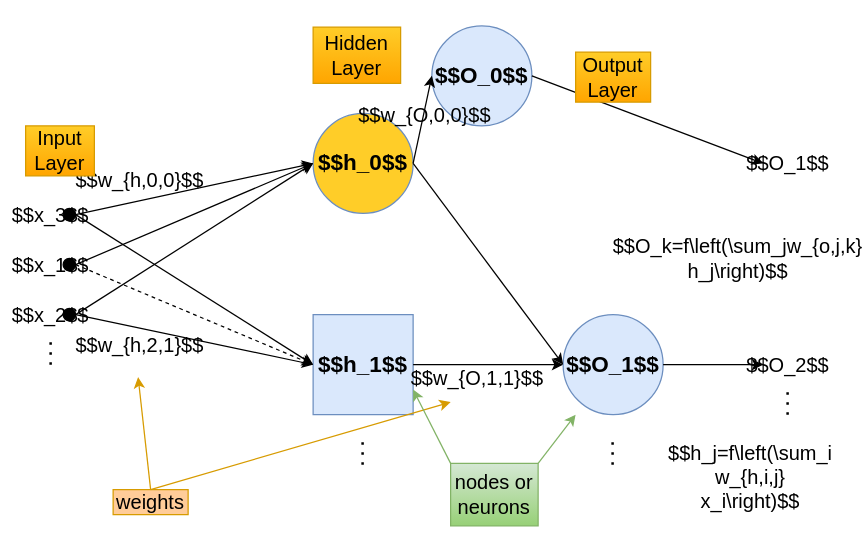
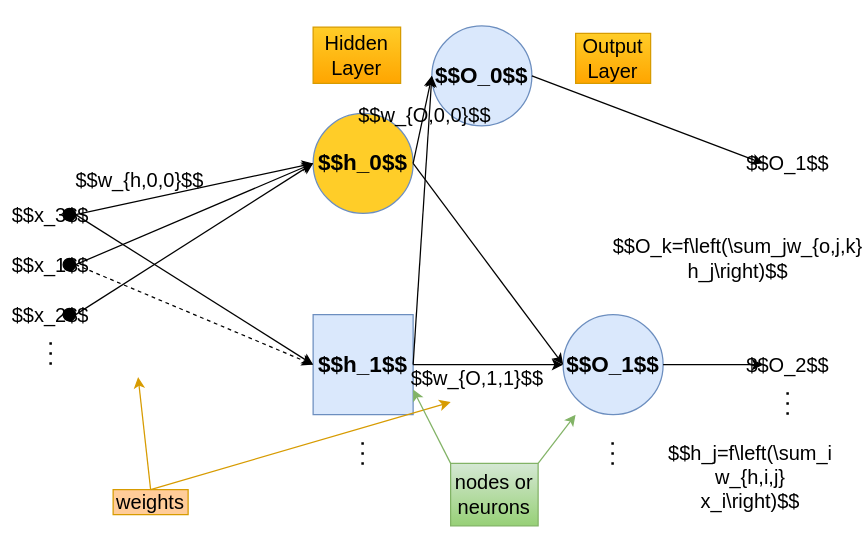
  <mxCell id="0" />
  <mxCell id="1" parent="0" />
  <mxCell id="2" value="&lt;b&gt;&lt;font style=&quot;font-size: 18px&quot;&gt;$$h_0$$&lt;/font&gt;&lt;/b&gt;" style="ellipse;whiteSpace=wrap;html=1;aspect=fixed;fillColor=#ffcd28;strokeColor=#6c8ebf;" vertex="1" parent="1"><mxGeometry x="250" y="90" width="80" height="80" as="geometry" /></mxCell>
  <mxCell id="3" value="" style="ellipse;whiteSpace=wrap;html=1;aspect=fixed;fillColor=#000000;" vertex="1" parent="1"><mxGeometry x="50" y="166" width="10" height="10" as="geometry" /></mxCell>
  <mxCell id="4" value="&lt;font style=&quot;font-size: 16px&quot;&gt;$$x_3$$&lt;/font&gt;" style="text;html=1;strokeColor=none;fillColor=none;align=center;verticalAlign=middle;whiteSpace=wrap;rounded=0;" vertex="1" parent="1"><mxGeometry x="20" y="161" width="40" height="20" as="geometry" /></mxCell>
  <mxCell id="5" value="" style="endArrow=classic;html=1;exitX=1;exitY=0.5;exitDx=0;exitDy=0;entryX=0;entryY=0.5;entryDx=0;entryDy=0;" edge="1" parent="1" source="3" target="2"><mxGeometry width="50" height="50" relative="1" as="geometry"><mxPoint x="430" y="131" as="sourcePoint" /><mxPoint x="240" y="171" as="targetPoint" /></mxGeometry></mxCell>
  <mxCell id="6" value="$$w_{h,0,0}$$" style="edgeLabel;html=1;align=center;verticalAlign=middle;resizable=0;points=[];labelBackgroundColor=none;fontSize=16;" vertex="1" connectable="0" parent="5"><mxGeometry x="-0.168" y="-2" relative="1" as="geometry"><mxPoint x="-29.12" y="-13.32" as="offset" /></mxGeometry></mxCell>
  <mxCell id="7" value="" style="ellipse;whiteSpace=wrap;html=1;aspect=fixed;fillColor=#000000;" vertex="1" parent="1"><mxGeometry x="50" y="206" width="10" height="10" as="geometry" /></mxCell>
  <mxCell id="8" value="&lt;font style=&quot;font-size: 16px&quot;&gt;$$x_1$$&lt;/font&gt;" style="text;html=1;strokeColor=none;fillColor=none;align=center;verticalAlign=middle;whiteSpace=wrap;rounded=0;" vertex="1" parent="1"><mxGeometry x="20" y="201" width="40" height="20" as="geometry" /></mxCell>
  <mxCell id="9" value="" style="endArrow=classic;html=1;exitX=1;exitY=0.5;exitDx=0;exitDy=0;entryX=0;entryY=0.5;entryDx=0;entryDy=0;" edge="1" parent="1" source="8" target="2"><mxGeometry width="50" height="50" relative="1" as="geometry"><mxPoint x="210" y="221" as="sourcePoint" /><mxPoint x="260" y="171" as="targetPoint" /></mxGeometry></mxCell>
  <mxCell id="10" value="" style="ellipse;whiteSpace=wrap;html=1;aspect=fixed;fillColor=#000000;" vertex="1" parent="1"><mxGeometry x="50" y="246" width="10" height="10" as="geometry" /></mxCell>
  <mxCell id="11" value="&lt;font style=&quot;font-size: 16px&quot;&gt;$$x_2$$&lt;/font&gt;" style="text;html=1;strokeColor=none;fillColor=none;align=center;verticalAlign=middle;whiteSpace=wrap;rounded=0;" vertex="1" parent="1"><mxGeometry x="20" y="241" width="40" height="20" as="geometry" /></mxCell>
  <mxCell id="12" value="" style="endArrow=classic;html=1;exitX=1;exitY=0.5;exitDx=0;exitDy=0;entryX=0;entryY=0.5;entryDx=0;entryDy=0;" edge="1" parent="1" source="11" target="2"><mxGeometry width="50" height="50" relative="1" as="geometry"><mxPoint x="210" y="221" as="sourcePoint" /><mxPoint x="260" y="171" as="targetPoint" /></mxGeometry></mxCell>
  <mxCell id="13" value="&lt;b&gt;&lt;font style=&quot;font-size: 18px&quot;&gt;$$h_1$$&lt;/font&gt;&lt;/b&gt;" style="whiteSpace=wrap;html=1;aspect=fixed;fillColor=#dae8fc;strokeColor=#6c8ebf;rounded=0;" vertex="1" parent="1"><mxGeometry x="250" y="251" width="80" height="80" as="geometry" /></mxCell>
  <mxCell id="14" value="" style="endArrow=classic;html=1;fontSize=16;entryX=0;entryY=0.5;entryDx=0;entryDy=0;" edge="1" parent="1" target="13"><mxGeometry width="50" height="50" relative="1" as="geometry"><mxPoint x="60" y="171" as="sourcePoint" /><mxPoint x="240" y="251" as="targetPoint" /></mxGeometry></mxCell>
  <mxCell id="15" value="" style="endArrow=classic;html=1;fontSize=16;exitX=1;exitY=0.5;exitDx=0;exitDy=0;entryX=0;entryY=0.5;entryDx=0;entryDy=0;dashed=1;" edge="1" parent="1" source="8" target="13"><mxGeometry width="50" height="50" relative="1" as="geometry"><mxPoint x="210" y="221" as="sourcePoint" /><mxPoint x="250" y="251" as="targetPoint" /></mxGeometry></mxCell>
- <mxCell id="16" value="" style="endArrow=classic;html=1;fontSize=16;exitX=1;exitY=0.5;exitDx=0;exitDy=0;entryX=0;entryY=0.5;entryDx=0;entryDy=0;" edge="1" parent="1" source="11" target="13"><mxGeometry width="50" height="50" relative="1" as="geometry"><mxPoint x="210" y="221" as="sourcePoint" /><mxPoint x="260" y="171" as="targetPoint" /></mxGeometry></mxCell>
- <mxCell id="17" value="&lt;span style=&quot;&quot;&gt;$$w_{h,2,1}$$&lt;/span&gt;" style="edgeLabel;html=1;align=center;verticalAlign=middle;resizable=0;points=[];fontSize=16;labelBackgroundColor=none;" vertex="1" connectable="0" parent="16"><mxGeometry x="-0.349" y="3" relative="1" as="geometry"><mxPoint x="-12.2" y="13.22" as="offset" /></mxGeometry></mxCell>
  <mxCell id="18" value="" style="endArrow=none;dashed=1;html=1;dashPattern=1 3;strokeWidth=2;fontSize=16;" edge="1" parent="1"><mxGeometry width="50" height="50" relative="1" as="geometry"><mxPoint x="40" y="291" as="sourcePoint" /><mxPoint x="40" y="271" as="targetPoint" /></mxGeometry></mxCell>
  <mxCell id="19" value="&lt;b&gt;&lt;font style=&quot;font-size: 18px&quot;&gt;$$O_0$$&lt;/font&gt;&lt;/b&gt;" style="ellipse;whiteSpace=wrap;html=1;aspect=fixed;fillColor=#dae8fc;strokeColor=#6c8ebf;" vertex="1" parent="1"><mxGeometry x="345" y="20" width="80" height="80" as="geometry" /></mxCell>
  <mxCell id="20" value="&lt;b&gt;&lt;font style=&quot;font-size: 18px&quot;&gt;$$O_1$$&lt;/font&gt;&lt;/b&gt;" style="ellipse;whiteSpace=wrap;html=1;aspect=fixed;fillColor=#dae8fc;strokeColor=#6c8ebf;" vertex="1" parent="1"><mxGeometry x="450" y="251" width="80" height="80" as="geometry" /></mxCell>
  <mxCell id="21" value="" style="endArrow=classic;html=1;fontSize=16;exitX=1;exitY=0.5;exitDx=0;exitDy=0;entryX=0;entryY=0.5;entryDx=0;entryDy=0;" edge="1" parent="1" source="2" target="19"><mxGeometry width="50" height="50" relative="1" as="geometry"><mxPoint x="330" y="221" as="sourcePoint" /><mxPoint x="380" y="171" as="targetPoint" /></mxGeometry></mxCell>
  <mxCell id="22" value="&lt;span style=&quot;&quot;&gt;$$w_{O,0,0}$$&lt;/span&gt;" style="edgeLabel;html=1;align=center;verticalAlign=middle;resizable=0;points=[];fontSize=16;labelBackgroundColor=none;" vertex="1" connectable="0" parent="21"><mxGeometry x="-0.169" y="-2" relative="1" as="geometry"><mxPoint y="-11" as="offset" /></mxGeometry></mxCell>
+ <mxCell id="23" value="" style="endArrow=classic;html=1;fontSize=16;exitX=1;exitY=0.5;exitDx=0;exitDy=0;entryX=0;entryY=0.5;entryDx=0;entryDy=0;" edge="1" parent="1" source="13" target="19"><mxGeometry width="50" height="50" relative="1" as="geometry"><mxPoint x="330" y="221" as="sourcePoint" /><mxPoint x="410" y="131" as="targetPoint" /></mxGeometry></mxCell>
  <mxCell id="24" value="" style="endArrow=classic;html=1;fontSize=16;exitX=1;exitY=0.5;exitDx=0;exitDy=0;entryX=0;entryY=0.5;entryDx=0;entryDy=0;" edge="1" parent="1" source="2" target="20"><mxGeometry width="50" height="50" relative="1" as="geometry"><mxPoint x="330" y="221" as="sourcePoint" /><mxPoint x="380" y="171" as="targetPoint" /></mxGeometry></mxCell>
  <mxCell id="25" value="" style="endArrow=classic;html=1;fontSize=16;entryX=0;entryY=0.5;entryDx=0;entryDy=0;exitX=1;exitY=0.5;exitDx=0;exitDy=0;" edge="1" parent="1" source="13" target="20"><mxGeometry width="50" height="50" relative="1" as="geometry"><mxPoint x="330" y="291" as="sourcePoint" /><mxPoint x="450" y="291" as="targetPoint" /></mxGeometry></mxCell>
  <mxCell id="26" value="&lt;span style=&quot;&quot;&gt;$$w_{O,1,1}$$&lt;/span&gt;" style="edgeLabel;html=1;align=center;verticalAlign=middle;resizable=0;points=[];fontSize=16;labelBackgroundColor=none;" vertex="1" connectable="0" parent="25"><mxGeometry x="-0.169" relative="1" as="geometry"><mxPoint y="10" as="offset" /></mxGeometry></mxCell>
  <mxCell id="27" value="" style="endArrow=classic;html=1;fontSize=16;exitX=1;exitY=0.5;exitDx=0;exitDy=0;" edge="1" parent="1" source="19"><mxGeometry width="50" height="50" relative="1" as="geometry"><mxPoint x="570" y="111" as="sourcePoint" /><mxPoint x="610" y="130" as="targetPoint" /></mxGeometry></mxCell>
  <mxCell id="28" value="" style="endArrow=classic;html=1;fontSize=16;exitX=1;exitY=0.5;exitDx=0;exitDy=0;" edge="1" parent="1" source="20"><mxGeometry width="50" height="50" relative="1" as="geometry"><mxPoint x="330" y="221" as="sourcePoint" /><mxPoint x="610" y="291" as="targetPoint" /></mxGeometry></mxCell>
  <mxCell id="29" value="&lt;font style=&quot;font-size: 16px&quot;&gt;$$O_1$$&lt;/font&gt;" style="text;html=1;strokeColor=none;fillColor=none;align=center;verticalAlign=middle;whiteSpace=wrap;rounded=0;" vertex="1" parent="1"><mxGeometry x="610" y="120" width="40" height="20" as="geometry" /></mxCell>
  <mxCell id="30" value="&lt;font style=&quot;font-size: 16px&quot;&gt;$$O_2$$&lt;/font&gt;" style="text;html=1;strokeColor=none;fillColor=none;align=center;verticalAlign=middle;whiteSpace=wrap;rounded=0;" vertex="1" parent="1"><mxGeometry x="610" y="281" width="40" height="20" as="geometry" /></mxCell>
  <mxCell id="31" value="$$O_k=f\left(\sum_jw_{o,j,k} h_j\right)$$" style="text;html=1;strokeColor=none;fillColor=none;align=center;verticalAlign=middle;whiteSpace=wrap;rounded=0;labelBackgroundColor=none;fontSize=16;" vertex="1" parent="1"><mxGeometry x="570" y="196" width="40" height="20" as="geometry" /></mxCell>
- <mxCell id="32" value="Input Layer" style="text;html=1;strokeColor=#d79b00;fillColor=#ffcd28;align=center;verticalAlign=middle;whiteSpace=wrap;rounded=0;labelBackgroundColor=none;fontSize=16;gradientColor=#ffa500;" vertex="1" parent="1"><mxGeometry x="20" y="100" width="55" height="40" as="geometry" /></mxCell>
  <mxCell id="33" value="Hidden&lt;br&gt;Layer" style="text;html=1;strokeColor=#d79b00;fillColor=#ffcd28;align=center;verticalAlign=middle;whiteSpace=wrap;rounded=0;labelBackgroundColor=none;fontSize=16;gradientColor=#ffa500;" vertex="1" parent="1"><mxGeometry x="250" y="21" width="70" height="45" as="geometry" /></mxCell>
- <mxCell id="34" value="Output&lt;br&gt;Layer" style="text;html=1;strokeColor=#d79b00;fillColor=#ffcd28;align=center;verticalAlign=middle;whiteSpace=wrap;rounded=0;labelBackgroundColor=none;fontSize=16;gradientColor=#ffa500;" vertex="1" parent="1"><mxGeometry x="460" y="41" width="60" height="40" as="geometry" /></mxCell>
+ <mxCell id="34" value="Output&lt;br&gt;Layer" style="text;html=1;strokeColor=#d79b00;fillColor=#ffcd28;align=center;verticalAlign=middle;whiteSpace=wrap;rounded=0;labelBackgroundColor=none;fontSize=16;gradientColor=#ffa500;" vertex="1" parent="1"><mxGeometry x="460" y="26" width="60" height="40" as="geometry" /></mxCell>
  <mxCell id="35" value="weights" style="text;html=1;strokeColor=#d79b00;align=center;verticalAlign=middle;whiteSpace=wrap;rounded=0;labelBackgroundColor=none;fontSize=16;fillColor=#FFCC99;" vertex="1" parent="1"><mxGeometry x="90" y="391" width="60" height="20" as="geometry" /></mxCell>
  <mxCell id="36" value="" style="endArrow=classic;html=1;fontSize=16;exitX=0.5;exitY=0;exitDx=0;exitDy=0;fillColor=#ffe6cc;strokeColor=#d79b00;" edge="1" parent="1" source="35"><mxGeometry width="50" height="50" relative="1" as="geometry"><mxPoint x="330" y="221" as="sourcePoint" /><mxPoint x="110" y="301" as="targetPoint" /></mxGeometry></mxCell>
  <mxCell id="37" value="" style="endArrow=classic;html=1;fontSize=16;exitX=0.5;exitY=0;exitDx=0;exitDy=0;fillColor=#ffe6cc;strokeColor=#d79b00;" edge="1" parent="1" source="35"><mxGeometry width="50" height="50" relative="1" as="geometry"><mxPoint x="330" y="221" as="sourcePoint" /><mxPoint x="360" y="321" as="targetPoint" /></mxGeometry></mxCell>
  <mxCell id="38" value="" style="endArrow=none;dashed=1;html=1;dashPattern=1 3;strokeWidth=2;fontSize=16;" edge="1" parent="1"><mxGeometry width="50" height="50" relative="1" as="geometry"><mxPoint x="289.58" y="371" as="sourcePoint" /><mxPoint x="289.58" y="351" as="targetPoint" /></mxGeometry></mxCell>
  <mxCell id="39" value="" style="endArrow=none;dashed=1;html=1;dashPattern=1 3;strokeWidth=2;fontSize=16;" edge="1" parent="1"><mxGeometry width="50" height="50" relative="1" as="geometry"><mxPoint x="489.58" y="371" as="sourcePoint" /><mxPoint x="489.58" y="351" as="targetPoint" /></mxGeometry></mxCell>
  <mxCell id="40" value="" style="endArrow=none;dashed=1;html=1;dashPattern=1 3;strokeWidth=2;fontSize=16;" edge="1" parent="1"><mxGeometry width="50" height="50" relative="1" as="geometry"><mxPoint x="629.58" y="331" as="sourcePoint" /><mxPoint x="629.58" y="311" as="targetPoint" /></mxGeometry></mxCell>
  <mxCell id="41" value="nodes or neurons" style="text;html=1;strokeColor=#82b366;fillColor=#d5e8d4;align=center;verticalAlign=middle;whiteSpace=wrap;rounded=0;labelBackgroundColor=none;fontSize=16;gradientColor=#97d077;" vertex="1" parent="1"><mxGeometry x="360" y="370" width="70" height="50" as="geometry" /></mxCell>
  <mxCell id="42" value="" style="endArrow=classic;html=1;fontSize=16;exitX=1;exitY=0;exitDx=0;exitDy=0;fillColor=#d5e8d4;strokeColor=#82b366;" edge="1" parent="1" source="41"><mxGeometry width="50" height="50" relative="1" as="geometry"><mxPoint x="330" y="301" as="sourcePoint" /><mxPoint x="460" y="331" as="targetPoint" /></mxGeometry></mxCell>
  <mxCell id="43" value="" style="endArrow=classic;html=1;fontSize=16;exitX=0;exitY=0;exitDx=0;exitDy=0;entryX=1;entryY=0.75;entryDx=0;entryDy=0;entryPerimeter=0;fillColor=#d5e8d4;strokeColor=#82b366;" edge="1" parent="1" source="41" target="13"><mxGeometry width="50" height="50" relative="1" as="geometry"><mxPoint x="330" y="301" as="sourcePoint" /><mxPoint x="330" y="341" as="targetPoint" /></mxGeometry></mxCell>
  <mxCell id="44" value="$$h_j=f\left(\sum_i w_{h,i,j} x_i\right)$$" style="text;html=1;strokeColor=none;fillColor=none;align=center;verticalAlign=middle;whiteSpace=wrap;rounded=0;labelBackgroundColor=none;fontSize=16;" vertex="1" parent="1"><mxGeometry x="580" y="371" width="40" height="20" as="geometry" /></mxCell>
